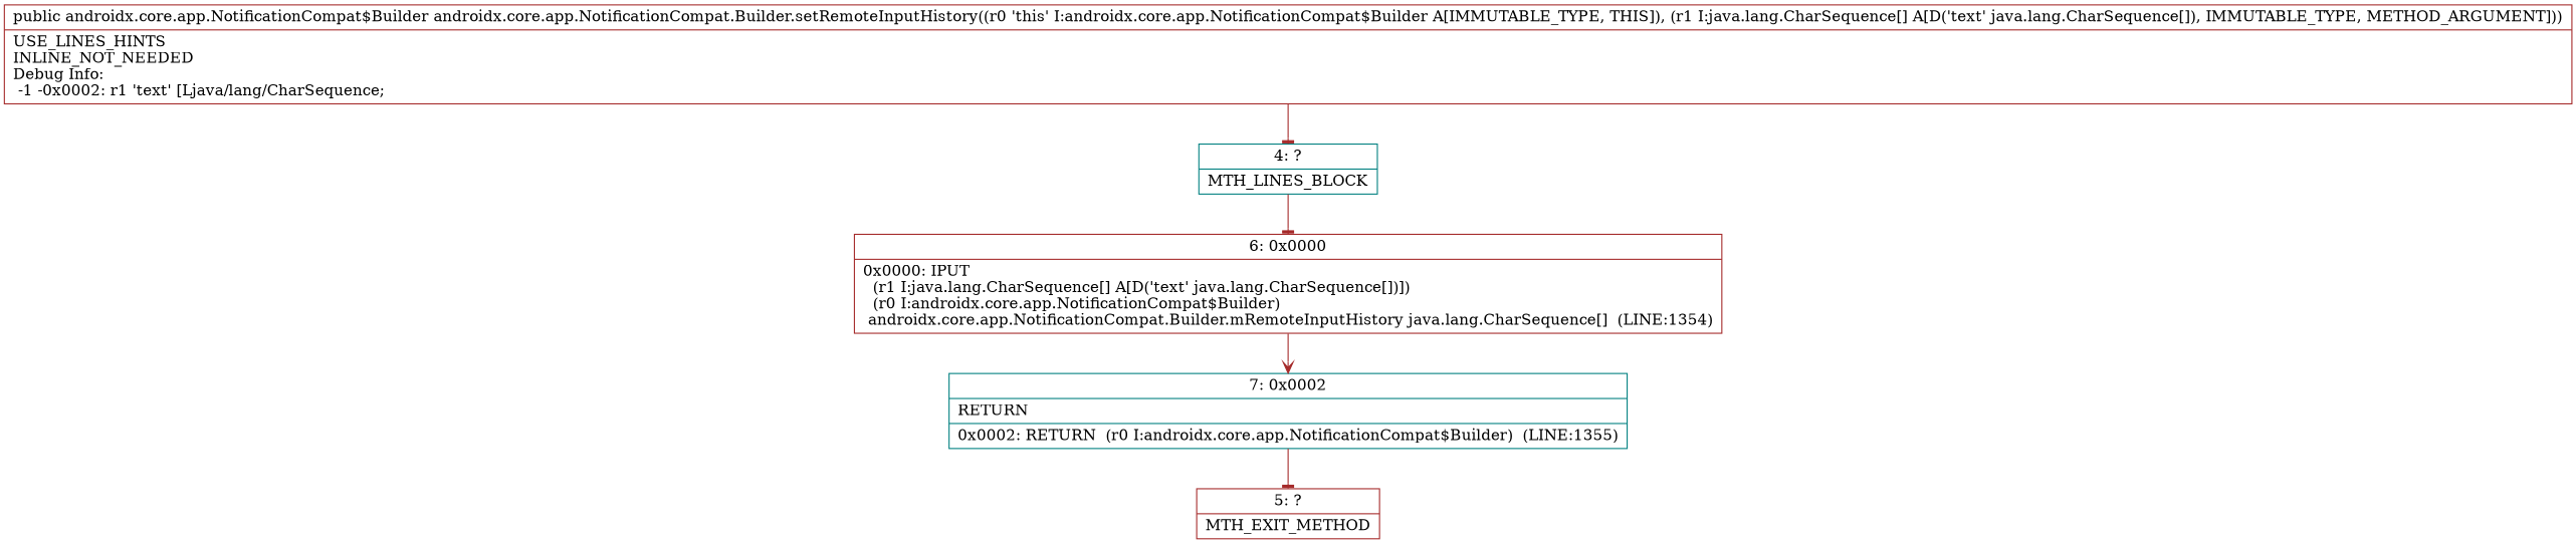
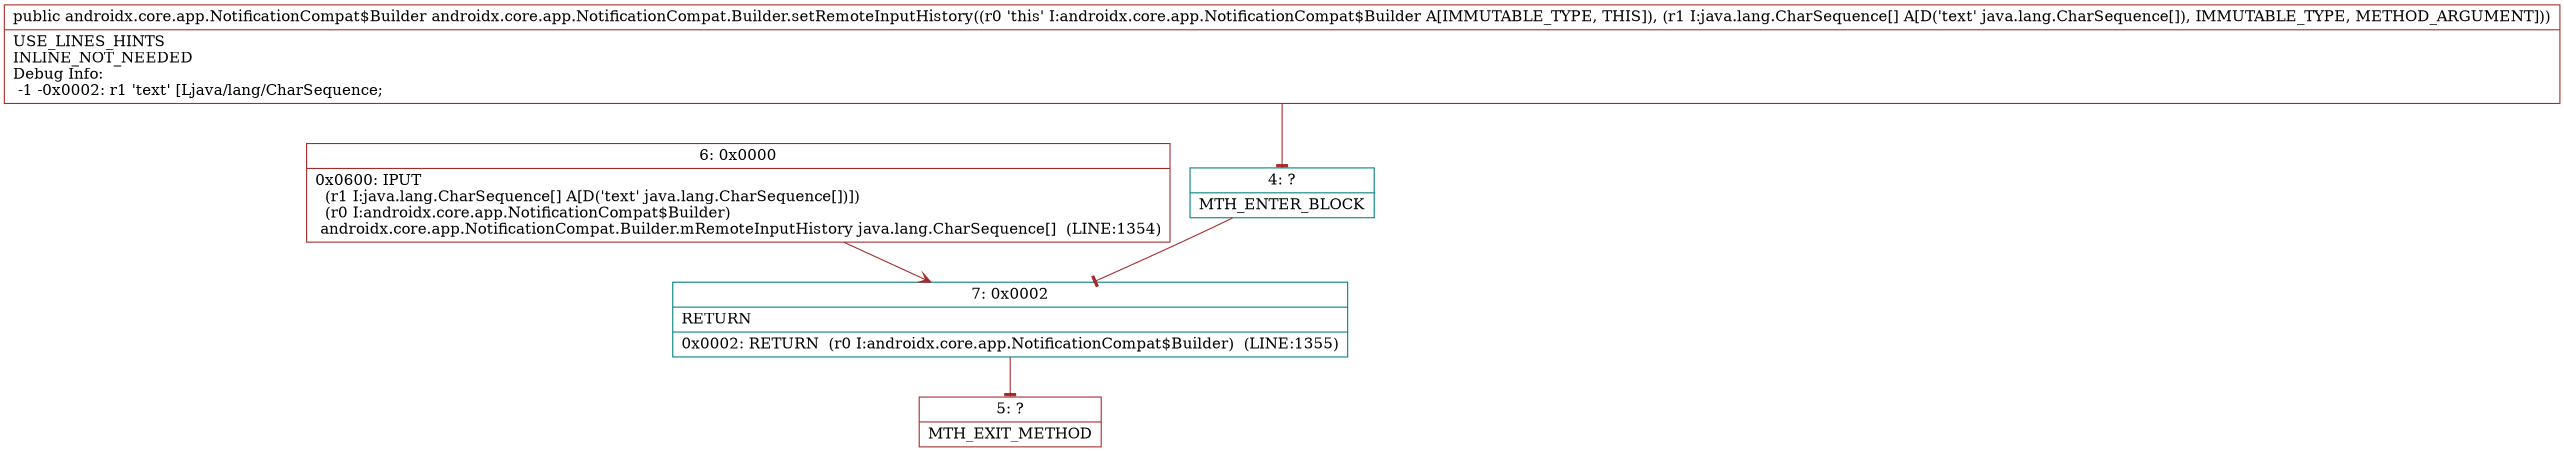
  digraph {
    node [color=brown shape=record]
    edge [arrowhead=tee color=brown]
-   n1 [color=teal label="{4\:\ ?|MTH_LINES_BLOCK\l}"]
-   n2 [label="{6\:\ 0x0000|0x0000: IPUT  \l  (r1 I:java.lang.CharSequence[] A[D('text' java.lang.CharSequence[])])\l  (r0 I:androidx.core.app.NotificationCompat$Builder)\l androidx.core.app.NotificationCompat.Builder.mRemoteInputHistory java.lang.CharSequence[]  (LINE:1354)\l}"]
+   n1 [color=teal label="{4\:\ ?|MTH_ENTER_BLOCK\l}"]
+   n2 [label="{6\:\ 0x0000|0x0600: IPUT  \l  (r1 I:java.lang.CharSequence[] A[D('text' java.lang.CharSequence[])])\l  (r0 I:androidx.core.app.NotificationCompat$Builder)\l androidx.core.app.NotificationCompat.Builder.mRemoteInputHistory java.lang.CharSequence[]  (LINE:1354)\l}"]
    n3 [color=teal label="{7\:\ 0x0002|RETURN\l|0x0002: RETURN  (r0 I:androidx.core.app.NotificationCompat$Builder)  (LINE:1355)\l}"]
    n4 [label="{5\:\ ?|MTH_EXIT_METHOD\l}"]
    n5 [label="{public androidx.core.app.NotificationCompat$Builder androidx.core.app.NotificationCompat.Builder.setRemoteInputHistory((r0 'this' I:androidx.core.app.NotificationCompat$Builder A[IMMUTABLE_TYPE, THIS]), (r1 I:java.lang.CharSequence[] A[D('text' java.lang.CharSequence[]), IMMUTABLE_TYPE, METHOD_ARGUMENT]))  | USE_LINES_HINTS\lINLINE_NOT_NEEDED\lDebug Info:\l  \-1 \-0x0002: r1 'text' [Ljava\/lang\/CharSequence;\l}"]
-   n1 -> n2
+   n1 -> n3
    n2 -> n3 [arrowhead=vee]
    n3 -> n4
    n5 -> n1
  }
